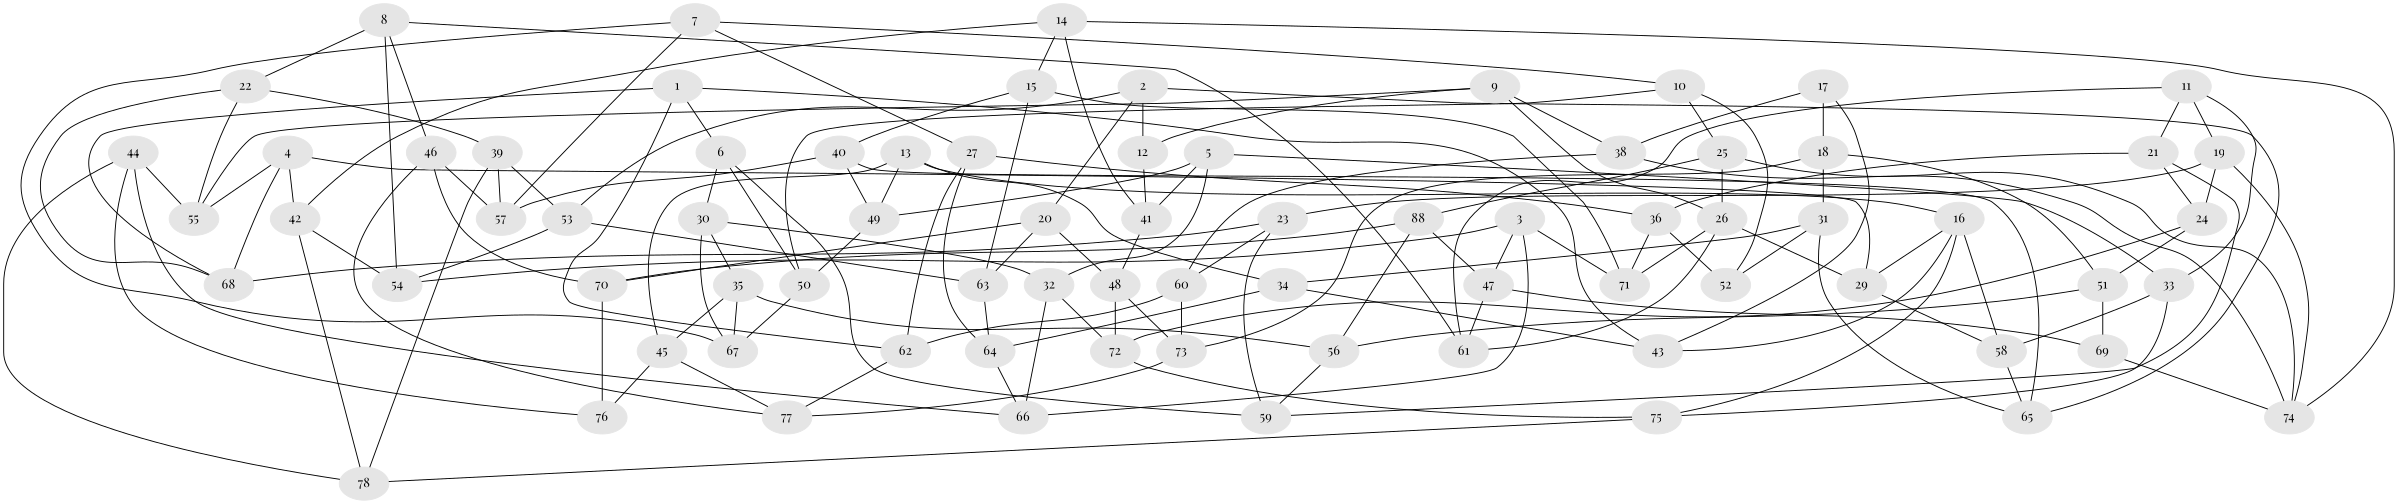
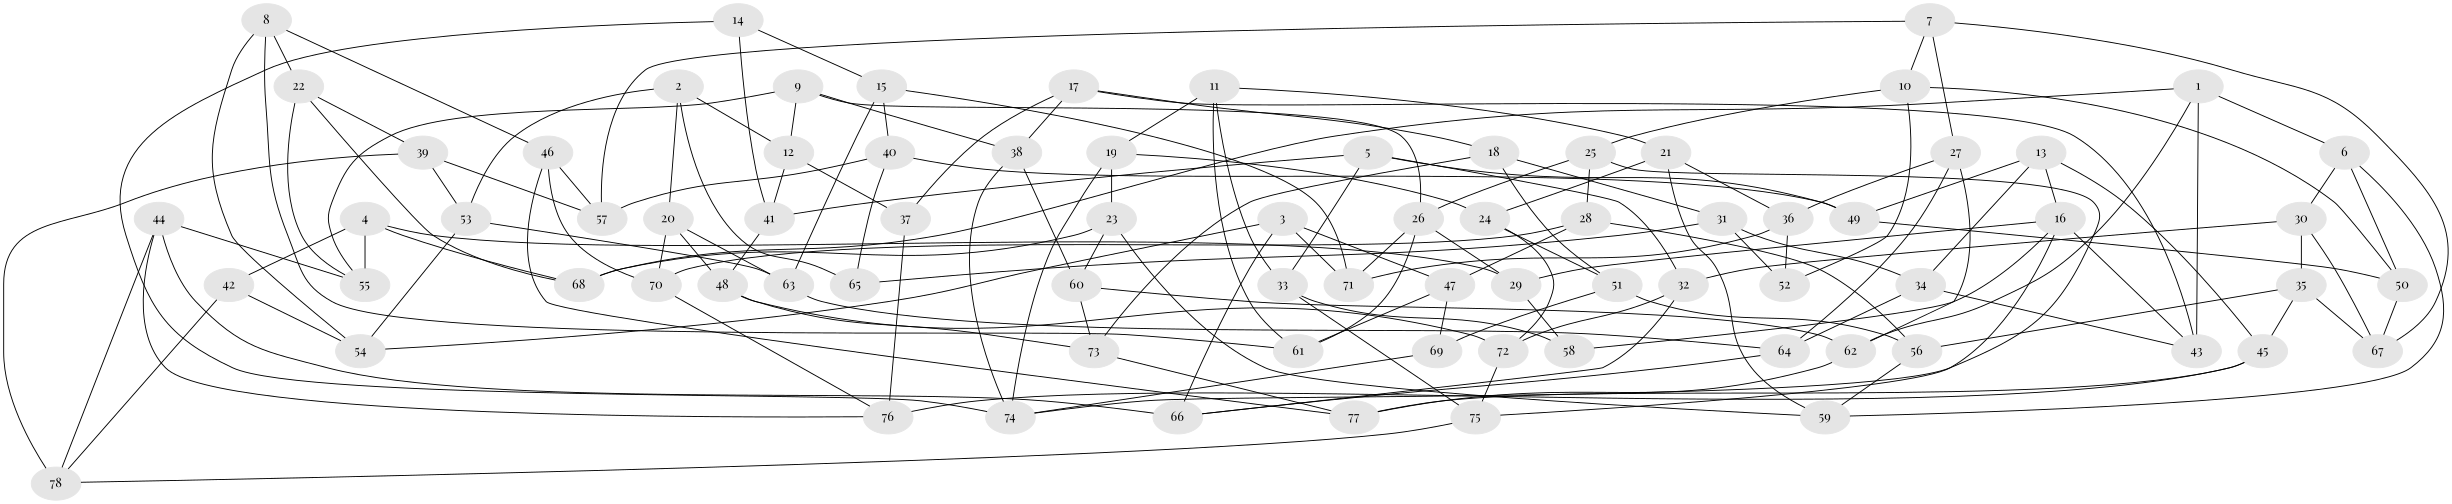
  graph {
    fontname="Playfair Display"
    node [color=gray90 fontname="Playfair Display" style=filled]
    edge [fontname="Playfair Display"]
    1
    6
    43
    62
    68
    30
    50
    59
    77
    2
    12
    20
    53
    65
    41
+   37
    63
    48
    70
    54
    3
    47
    66
    71
    61
    69
    4
    29
    42
    55
    58
    78
    5
    32
    33
    49
    72
    75
    67
    35
    7
    10
    27
    57
    25
    52
    36
    64
    8
    22
    46
    39
    9
    26
    38
    74
    60
-   28 [label=88]
+   28
    11
    19
    21
    23
    24
    76
    13
    16
    34
    45
    14
    15
    40
    17
    18
    31
    51
    73
    56
    44
    1 -- 6
    1 -- 43
    1 -- 62
    1 -- 68
    6 -- 30
    6 -- 50
    6 -- 59
    62 -- 77
    30 -- 32
    30 -- 67
    30 -- 35
    50 -- 67
    2 -- 12
    2 -- 20
    2 -- 53
    2 -- 65
    12 -- 41
+   12 -- 37
    20 -- 63
    20 -- 48
    20 -- 70
    53 -- 63
    53 -- 54
    41 -- 48
+   37 -- 76
    63 -- 64
    48 -- 72
    48 -- 73
    70 -- 76
    3 -- 54
    3 -- 47
    3 -- 66
    3 -- 71
    47 -- 61
    47 -- 69
    69 -- 74
    4 -- 68
    4 -- 29
    4 -- 42
    4 -- 55
    29 -- 58
    42 -- 54
    42 -- 78
-   58 -- 65
    5 -- 41
    5 -- 32
    5 -- 33
    5 -- 49
    32 -- 66
    32 -- 72
    33 -- 58
    33 -- 75
    49 -- 50
    72 -- 75
    75 -- 78
    35 -- 67
    35 -- 45
    35 -- 56
    7 -- 67
    7 -- 10
    7 -- 27
    7 -- 57
    10 -- 50
    10 -- 25
    10 -- 52
    27 -- 62
    27 -- 36
    27 -- 64
    25 -- 26
    25 -- 74
    25 -- 28
    36 -- 71
    36 -- 52
    64 -- 66
    8 -- 54
    8 -- 61
    8 -- 22
    8 -- 46
    22 -- 68
    22 -- 55
    22 -- 39
    46 -- 77
    46 -- 70
    46 -- 57
    39 -- 53
    39 -- 78
    39 -- 57
    9 -- 12
    9 -- 55
    9 -- 26
    9 -- 38
    26 -- 71
    26 -- 61
    26 -- 29
    38 -- 74
    38 -- 60
    60 -- 62
    60 -- 73
    28 -- 70
    28 -- 47
    28 -- 56
    11 -- 61
    11 -- 33
    11 -- 19
    11 -- 21
    19 -- 74
    19 -- 23
    19 -- 24
    21 -- 59
    21 -- 36
    21 -- 24
    23 -- 68
    23 -- 59
    23 -- 60
    24 -- 72
    24 -- 51
    13 -- 49
    13 -- 16
    13 -- 34
    13 -- 45
    16 -- 43
    16 -- 29
    16 -- 58
    16 -- 75
    34 -- 43
    34 -- 64
    45 -- 77
    45 -- 76
    14 -- 41
-   14 -- 42
    14 -- 74
    14 -- 15
    15 -- 63
    15 -- 71
    15 -- 40
    40 -- 65
    40 -- 49
    40 -- 57
    17 -- 43
+   17 -- 37
    17 -- 38
    17 -- 18
    18 -- 31
    18 -- 51
    18 -- 73
    31 -- 65
    31 -- 52
    31 -- 34
    51 -- 69
    51 -- 56
    73 -- 77
    56 -- 59
    44 -- 66
    44 -- 55
    44 -- 78
    44 -- 76
  }
